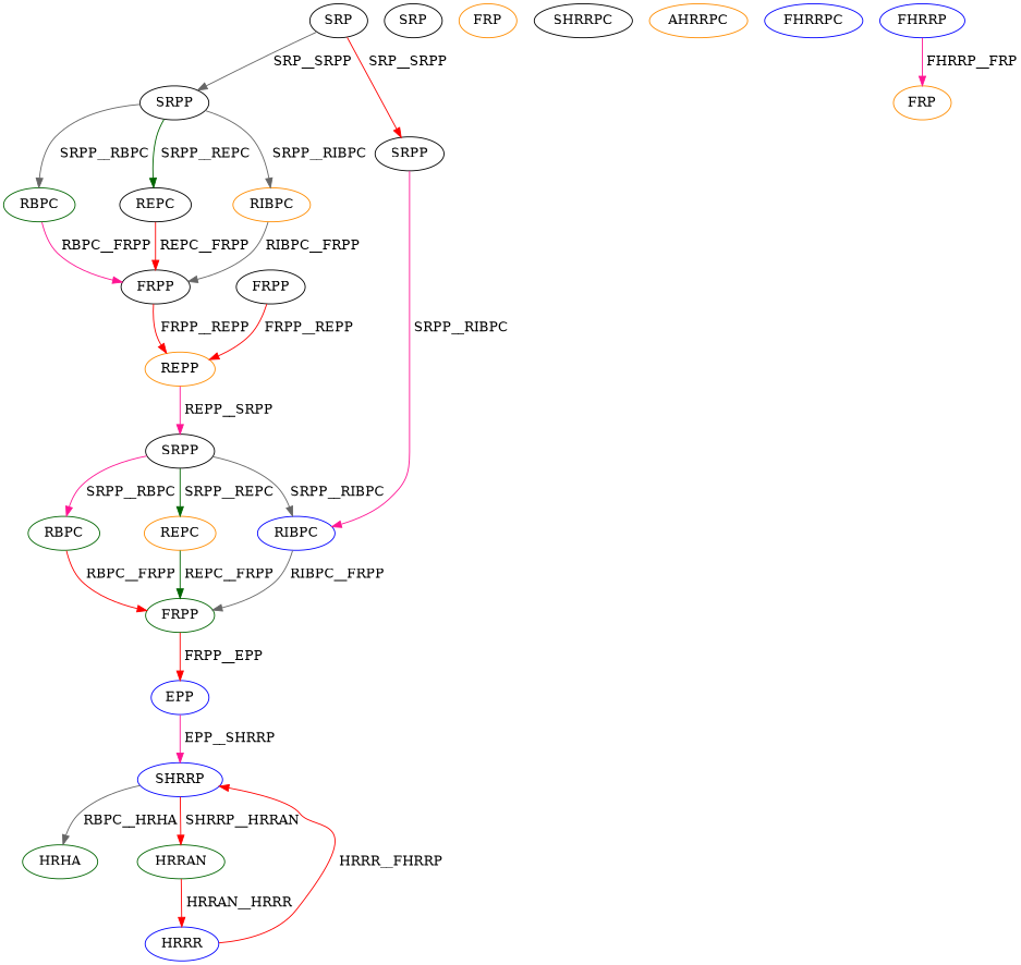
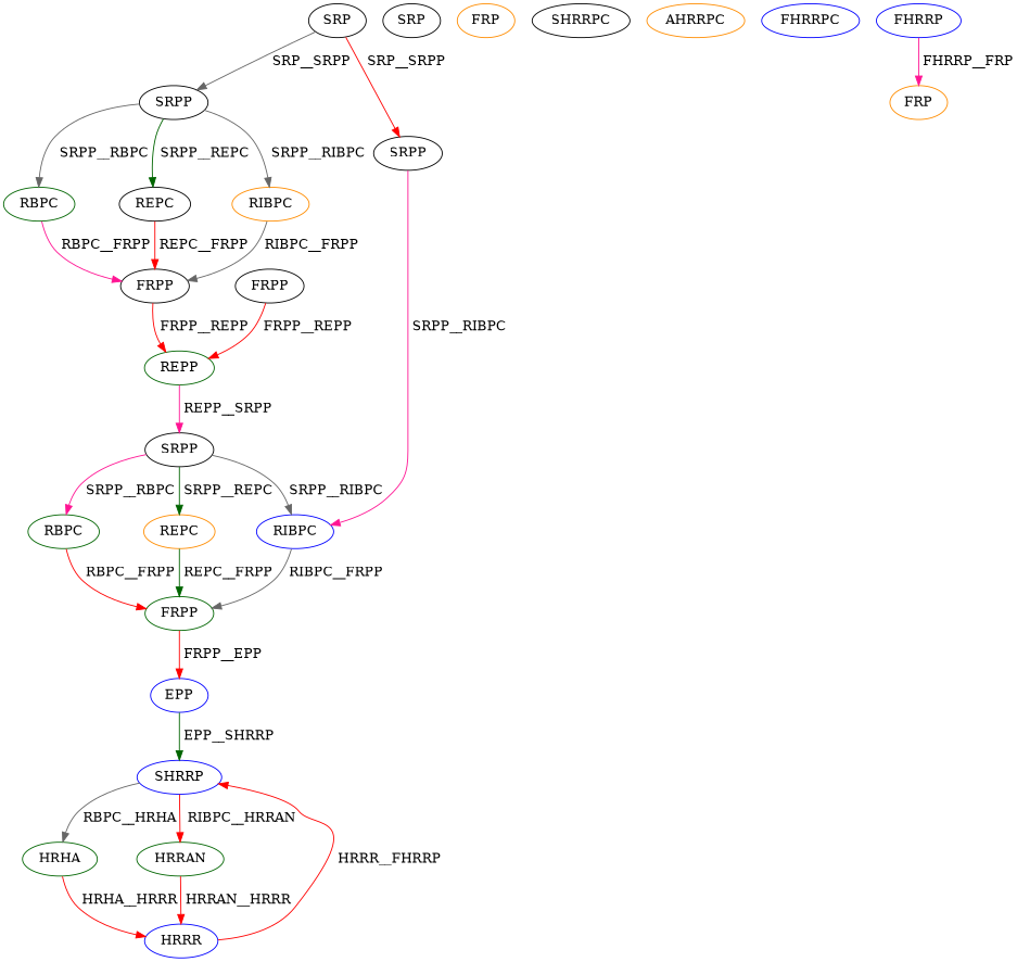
  digraph {
    node [color=black fontcolor=black]
    edge [color=red fontcolor=black]
    n1 [label=SRP]
    n2 [label=SRPP]
    n3 [label=SRPP]
    n4 [label=REPC]
    n5 [color=darkorange label=RIBPC]
    n6 [color=darkgreen label=RBPC]
    n7 [color=blue label=RIBPC]
    n8 [label=FRPP]
    n9 [label=FRPP]
-   n10 [color=darkorange label=REPP]
+   n10 [color=darkgreen label=REPP]
    n11 [label=SRPP]
    n12 [color=darkgreen label=FRPP]
    n13 [color=darkgreen label=RBPC]
    n14 [color=darkorange label=REPC]
    n15 [color=blue label=EPP]
    n16 [color=blue label=SHRRP]
    n17 [color=darkgreen label=HRHA]
    n18 [color=darkgreen label=HRRAN]
    n19 [color=blue label=HRRR]
    n20 [label=SRP]
    n21 [color=darkorange label=FRP]
    n22 [label=SHRRPC]
    n23 [color=darkorange label=AHRRPC]
    n24 [color=blue label=FHRRPC]
    n25 [color=blue label=FHRRP]
    n26 [color=darkorange label=FRP]
    n1 -> n2 [color=gray40 label=" SRP__SRPP"]
    n1 -> n3 [label=" SRP__SRPP"]
    n2 -> n4 [color=darkgreen label=" SRPP__REPC"]
    n2 -> n5 [color=gray40 label=" SRPP__RIBPC"]
    n2 -> n6 [color=gray40 label=" SRPP__RBPC"]
    n3 -> n7 [color=deeppink label=" SRPP__RIBPC"]
    n4 -> n8 [label=" REPC__FRPP"]
    n5 -> n8 [color=gray40 label=" RIBPC__FRPP"]
    n6 -> n8 [color=deeppink label=" RBPC__FRPP"]
    n7 -> n12 [color=gray40 label=" RIBPC__FRPP"]
    n8 -> n10 [label=" FRPP__REPP"]
    n9 -> n10 [label=" FRPP__REPP"]
    n10 -> n11 [color=deeppink label=" REPP__SRPP"]
    n11 -> n7 [color=gray40 label=" SRPP__RIBPC"]
    n11 -> n13 [color=deeppink label=" SRPP__RBPC"]
    n11 -> n14 [color=darkgreen label=" SRPP__REPC"]
    n12 -> n15 [label=" FRPP__EPP"]
    n13 -> n12 [label=" RBPC__FRPP"]
    n14 -> n12 [color=darkgreen label=" REPC__FRPP"]
-   n15 -> n16 [color=deeppink label=" EPP__SHRRP"]
+   n15 -> n16 [color=darkgreen label=" EPP__SHRRP"]
    n16 -> n17 [color=gray40 label=" RBPC__HRHA"]
-   n16 -> n18 [label=" SHRRP__HRRAN"]
+   n16 -> n18 [label=" RIBPC__HRRAN"]
+   n17 -> n19 [label=" HRHA__HRRR"]
    n18 -> n19 [label=" HRRAN__HRRR"]
    n19 -> n16 [label=" HRRR__FHRRP"]
    n25 -> n26 [color=deeppink label=" FHRRP__FRP"]
  }
